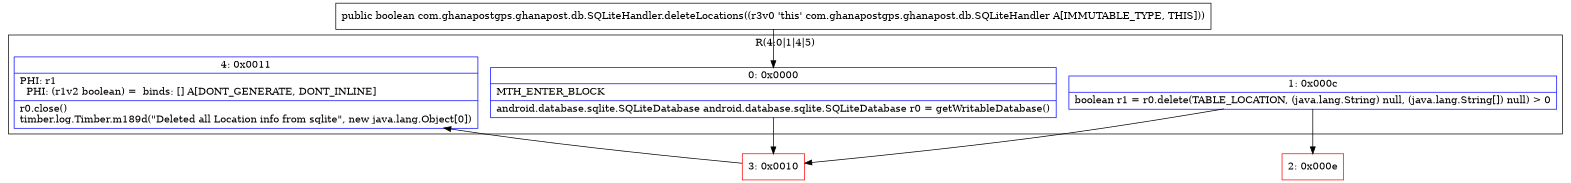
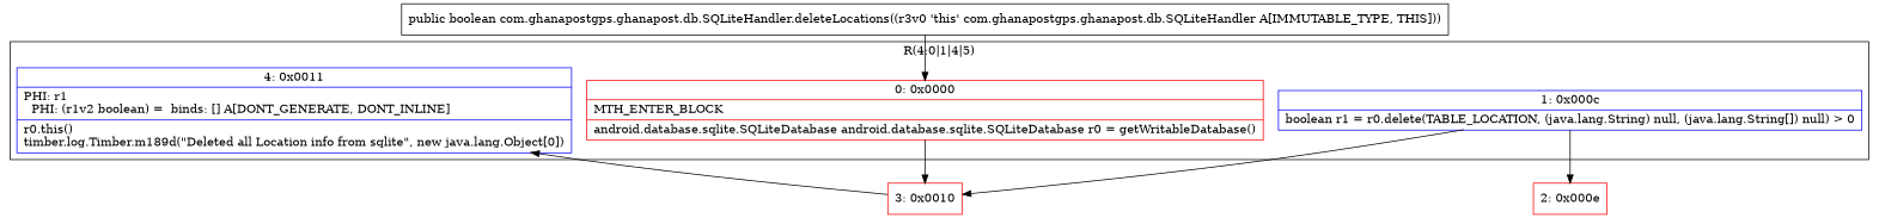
  digraph {
    node [color=blue shape=record]
-   n1 [label="{0\:\ 0x0000|MTH_ENTER_BLOCK\l|android.database.sqlite.SQLiteDatabase android.database.sqlite.SQLiteDatabase r0 = getWritableDatabase()\l}"]
+   n1 [color=red label="{0\:\ 0x0000|MTH_ENTER_BLOCK\l|android.database.sqlite.SQLiteDatabase android.database.sqlite.SQLiteDatabase r0 = getWritableDatabase()\l}"]
    n2 [label="{1\:\ 0x000c|boolean r1 = r0.delete(TABLE_LOCATION, (java.lang.String) null, (java.lang.String[]) null) \> 0\l}"]
-   n3 [label="{4\:\ 0x0011|PHI: r1 \l  PHI: (r1v2 boolean) =  binds: [] A[DONT_GENERATE, DONT_INLINE]\l|r0.close()\ltimber.log.Timber.m189d(\"Deleted all Location info from sqlite\", new java.lang.Object[0])\l}"]
+   n3 [label="{4\:\ 0x0011|PHI: r1 \l  PHI: (r1v2 boolean) =  binds: [] A[DONT_GENERATE, DONT_INLINE]\l|r0.this()\ltimber.log.Timber.m189d(\"Deleted all Location info from sqlite\", new java.lang.Object[0])\l}"]
    n4 [color=red label="{3\:\ 0x0010}"]
    n5 [color=red label="{2\:\ 0x000e}"]
    n6 [label="{public boolean com.ghanapostgps.ghanapost.db.SQLiteHandler.deleteLocations((r3v0 'this' com.ghanapostgps.ghanapost.db.SQLiteHandler A[IMMUTABLE_TYPE, THIS])) }" color=""]
    subgraph cluster_1 {
      label="R(4:0|1|4|5)"
      n1
      n2
      n3
    }
    n1 -> n4
    n2 -> n4
    n2 -> n5
    n4 -> n3
    n6 -> n1
  }
